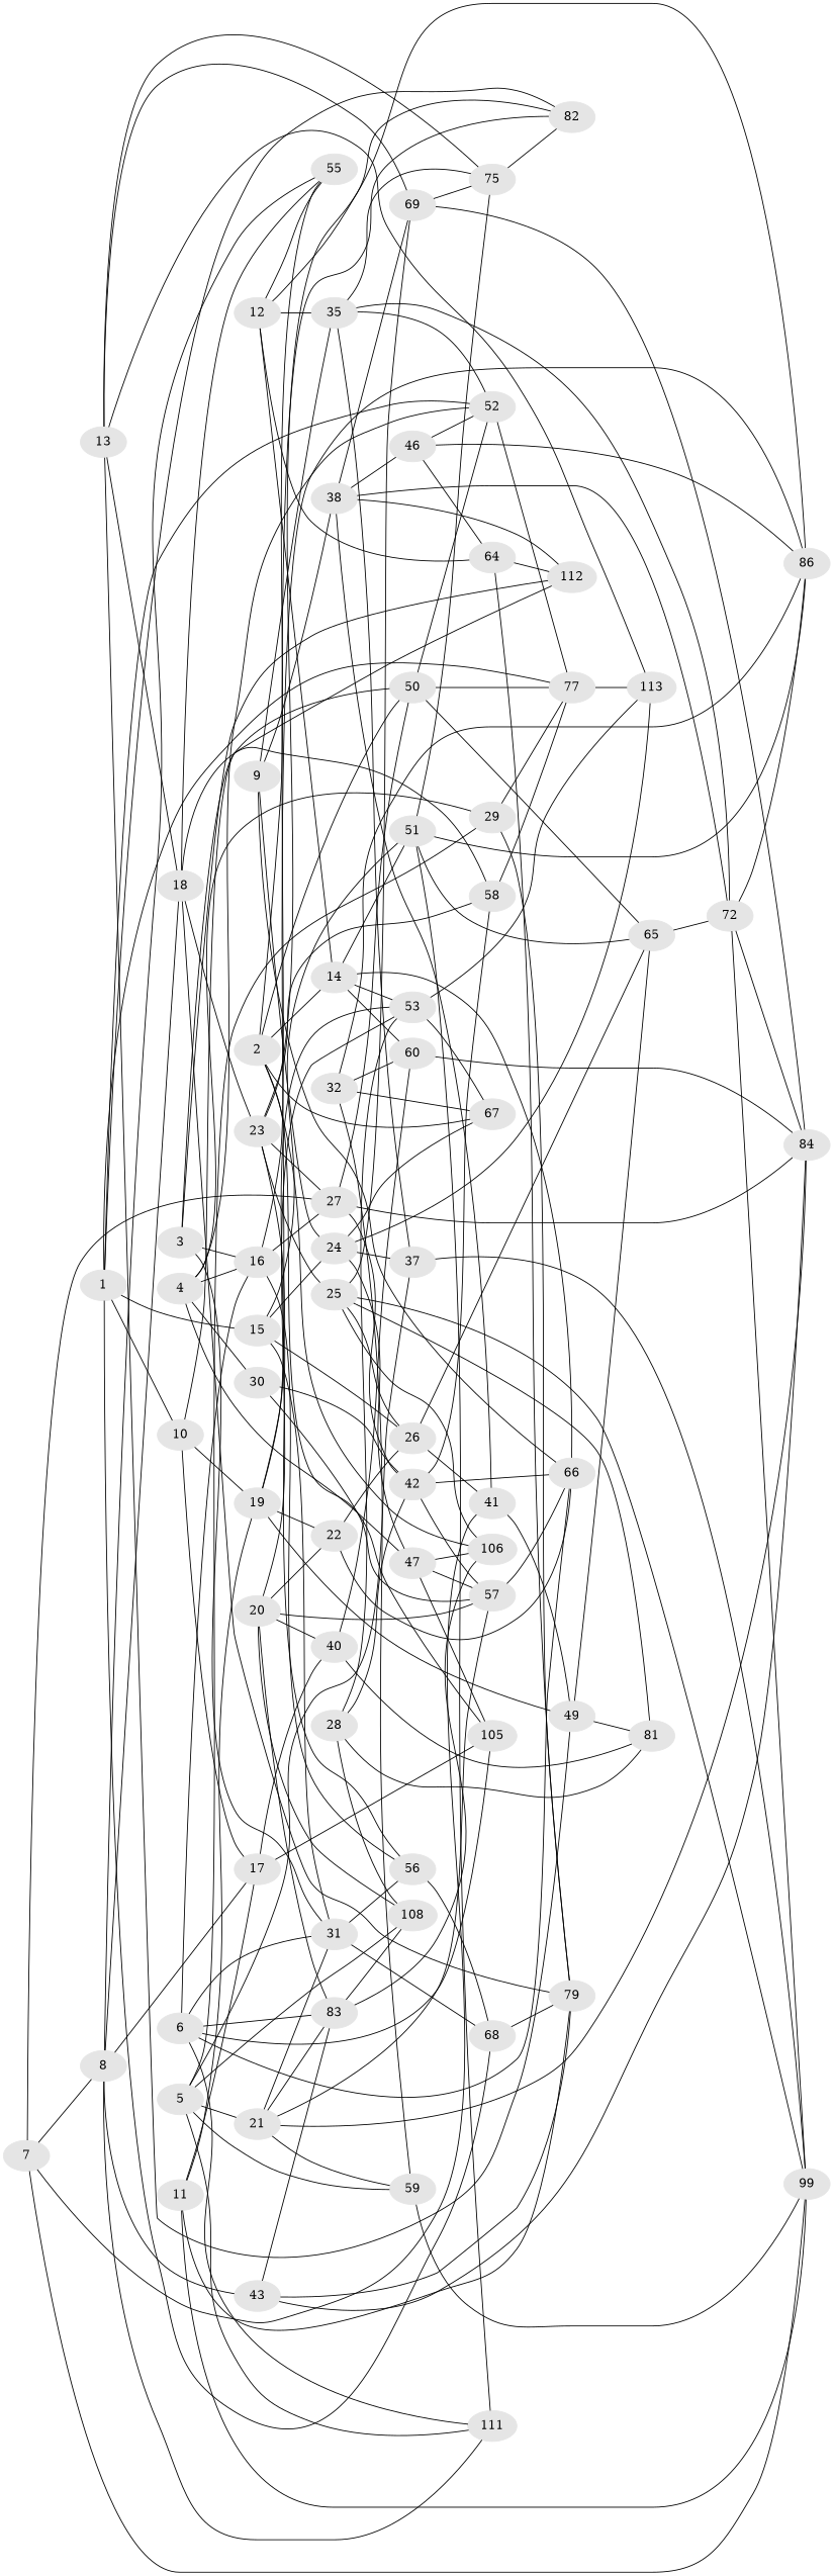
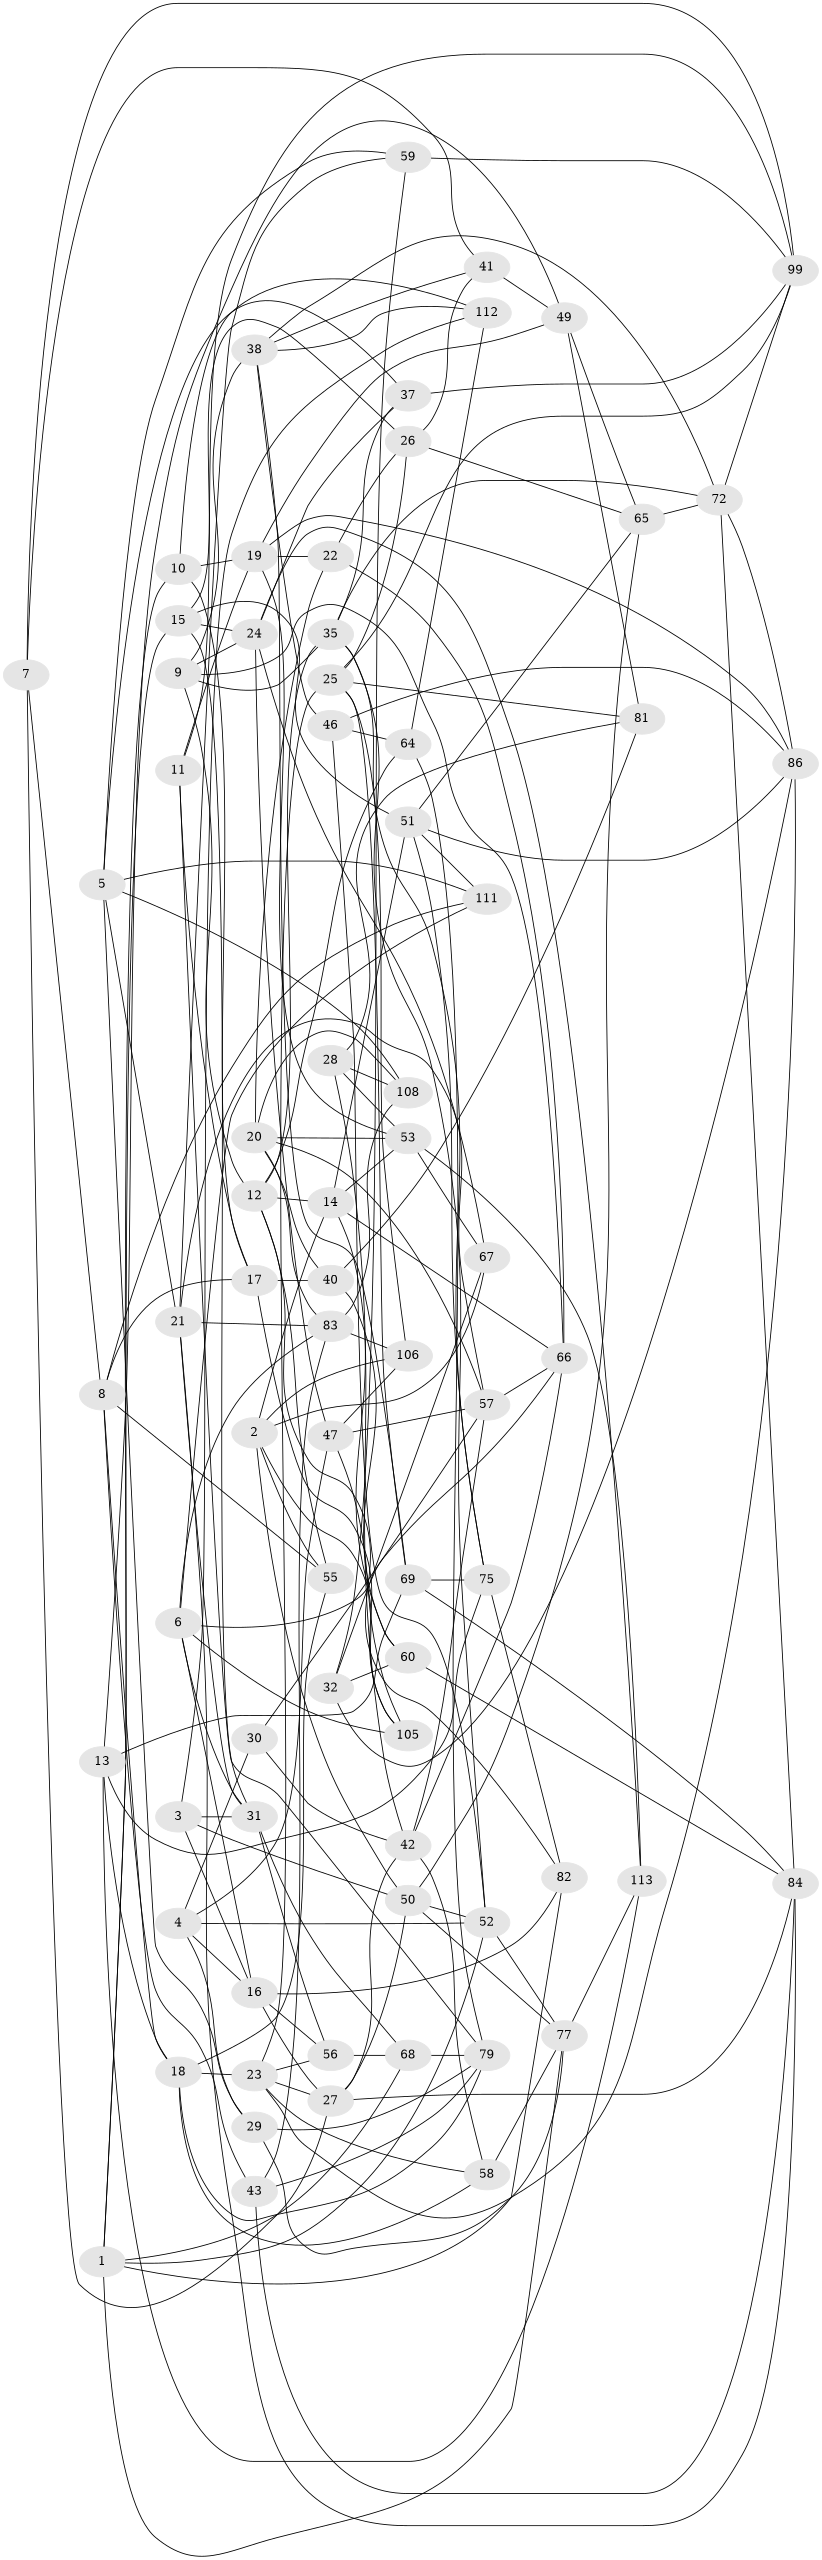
  graph {
    rankdir=LR
    node [color=gray90 style=filled]
    1 [super="+45"]
    10
    15 [super="+80"]
    52 [super="+101"]
    68
    77 [super="+97"]
    82
    112
    17 [super="+76"]
    19 [super="+104"]
    31 [super="+88"]
    24 [super="+94"]
    51 [super="+102"]
    26 [super="+95"]
    79 [super="+103"]
    113
    2 [super="+70"]
    14 [super="+74"]
    50 [super="+62"]
    55
    67
    105
    106
    66 [super="+73"]
    53 [super="+96"]
    60
    65 [super="+71"]
    16 [super="+90"]
    27 [super="+44"]
    56
    3
    4 [super="+93"]
    29
    30
    47 [super="+61"]
    57 [super="+78"]
    42 [super="+118"]
    5 [super="+33"]
    21 [super="+116"]
    37
    59
    108
    111
    83 [super="+100"]
    84 [super="+110"]
    99 [super="+107"]
    6 [super="+36"]
    8 [super="+92"]
    18 [super="+39"]
    43
    7
    41
    49 [super="+87"]
    40
    23 [super="+54"]
    58
    9 [super="+91"]
    12 [super="+109"]
    35 [super="+63"]
    38 [super="+98"]
    64
    75 [super="+114"]
    72 [super="+115"]
    69 [super="+85"]
    46
    22
    86 [super="+117"]
    11
    13 [super="+34"]
    81
    25 [super="+48"]
    20 [super="+89"]
    28
    32
    1 -- 10
    1 -- 15
    1 -- 52
    1 -- 68
    1 -- 77
    1 -- 82
    10 -- 112
    10 -- 17
    10 -- 19
    15 -- 31
    15 -- 24
    15 -- 51
    15 -- 26 [weight=2]
    52 -- 77
    68 -- 79
    77 -- 113
    17 -- 105
    17 -- 40
    19 -- 53
    19 -- 49
    19 -- 22
    19 -- 86
    31 -- 68
    31 -- 56
    24 -- 113
    24 -- 67
    24 -- 47
    24 -- 37
    51 -- 65
    51 -- 111
    51 -- 75
    51 -- 86
    26 -- 65
    26 -- 41
    2 -- 14
    2 -- 50
    2 -- 55
    2 -- 67
    2 -- 105
    2 -- 106
    14 -- 51
    14 -- 66
    14 -- 53
    14 -- 60
    50 -- 52
    50 -- 77
    50 -- 65
    53 -- 113
    53 -- 67
    60 -- 84
    65 -- 72
    16 -- 82
    16 -- 27
    16 -- 56
    27 -- 50
    27 -- 42
    27 -- 84
    56 -- 68
    3 -- 112
    3 -- 31
    3 -- 50
    3 -- 16
    4 -- 52
    4 -- 16
    4 -- 29
    4 -- 30 [weight=2]
    4 -- 47
    29 -- 77
    29 -- 79
    30 -- 57
    30 -- 42
    47 -- 105
    47 -- 106
    47 -- 57
    57 -- 66
    42 -- 66
    42 -- 57
    42 -- 58
    5 -- 29
    5 -- 21
    5 -- 37
    5 -- 59
    5 -- 108
    5 -- 111
    21 -- 31
    21 -- 57
    21 -- 59
    21 -- 83
    21 -- 84
    37 -- 99
    59 -- 99
    83 -- 106
    83 -- 108
    6 -- 31
    6 -- 105
    6 -- 66
    6 -- 16
    6 -- 111
    6 -- 83
    8 -- 17
    8 -- 55
    8 -- 111
    8 -- 18
    8 -- 43
    18 -- 79
    18 -- 55
    18 -- 23
    18 -- 58
    43 -- 79
    43 -- 83
    43 -- 84
    7 -- 27
    7 -- 99
    7 -- 8
    7 -- 41
    41 -- 49
    49 -- 65
    49 -- 81
    40 -- 60
    40 -- 81
    23 -- 27
    23 -- 56
    23 -- 58
    23 -- 86
    23 -- 25
    58 -- 77
    9 -- 24
    9 -- 66
+   9 -- 12
    9 -- 35
    9 -- 38
    12 -- 82
    12 -- 14
    12 -- 55
    12 -- 35
    12 -- 64
    35 -- 52
    35 -- 37
    35 -- 75
    35 -- 72
    38 -- 112
    38 -- 41
    38 -- 72
    38 -- 69
    38 -- 46
    64 -- 112
    64 -- 79
    75 -- 82
    72 -- 84
    72 -- 99
    72 -- 86
    69 -- 84
    69 -- 75 [weight=2]
    46 -- 52
    46 -- 64
    46 -- 86
    22 -- 26
    22 -- 66
    11 -- 17
    11 -- 19
    11 -- 79
    11 -- 99
    13 -- 113
    13 -- 18
    13 -- 49 [weight=2]
    13 -- 75
    13 -- 69
    25 -- 26
    25 -- 106
    25 -- 99
    25 -- 69
    25 -- 81
    20 -- 53
    20 -- 57
    20 -- 108
    20 -- 83
    20 -- 40
    20 -- 22
    28 -- 53
    28 -- 42
    28 -- 108
    28 -- 81
    32 -- 67
    32 -- 60
    32 -- 59
    32 -- 86
  }
